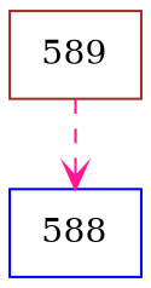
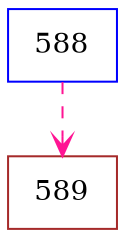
  digraph {
    node [shape=record]
    n1 [label="{589}" color=brown]
    n2 [label="{588}" color=blue]
-   n1 -> n2 [color=deeppink style=dashed arrowhead=vee]
+   n2 -> n1 [color=deeppink style=dashed arrowhead=vee]
  }
